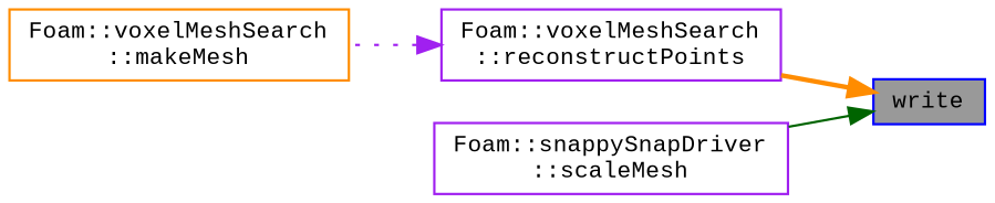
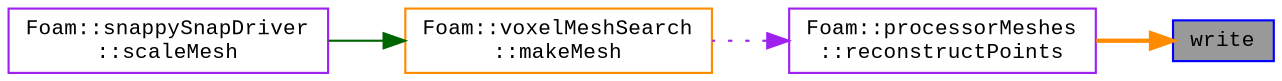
  digraph {
    fontname="Liberation Mono"
    rankdir=RL
    node [color=purple fillcolor=white fontname="Liberation Mono" fontsize=10 shape=box style=filled]
    edge [dir=back fontname="Liberation Mono" fontsize=10 labelfontname=Helvetica labelfontsize=10]
    n1 [color=blue fillcolor=grey60 fontcolor=black height=0.2 label=write width=0.4]
-   n2 [height=0.2 label="Foam::voxelMeshSearch\l::reconstructPoints" width=0.4]
+   n2 [height=0.2 label="Foam::processorMeshes\l::reconstructPoints" width=0.4]
    n3 [height=0.2 label="Foam::snappySnapDriver\l::scaleMesh" width=0.4]
    n4 [color=darkorange height=0.2 label="Foam::voxelMeshSearch\l::makeMesh" width=0.4]
    n1 -> n2 [color=darkorange style=bold]
-   n1 -> n3 [color=darkgreen style=solid]
+   n4 -> n3 [color=darkgreen style=solid]
    n2 -> n4 [color=purple style=dotted]
  }
